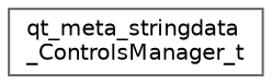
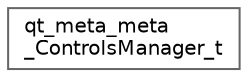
  digraph {
    rankdir=LR
-   n1 [color=grey40 fillcolor=white fontname=Helvetica fontsize=10 height=0.2 label="qt_meta_stringdata\l_ControlsManager_t" shape=box style=filled width=0.4]
+   n1 [color=grey40 fillcolor=white fontname=Helvetica fontsize=10 height=0.2 label="qt_meta_meta\l_ControlsManager_t" shape=box style=filled width=0.4]
  }
